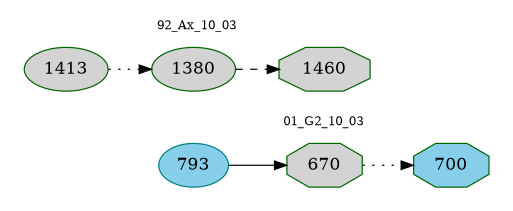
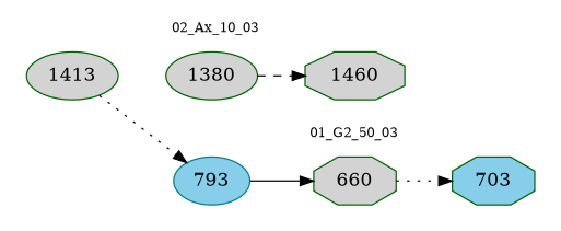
  digraph {
    rankdir=LR
    node [color=darkgreen fillcolor=lightgrey shape=ellipse style=filled]
    edge [color=black style=dotted]
    n1 [label=1413]
    n2 [label=1380]
    n3 [label=1460 shape=octagon]
    n4 [color=teal fillcolor=skyblue label=793]
-   n5 [label=670 shape=octagon]
-   n6 [fillcolor=skyblue label=700 shape=octagon]
+   n5 [label=660 shape=octagon]
+   n6 [fillcolor=skyblue label=703 shape=octagon]
    subgraph cluster_1 {
      color=white
      fontsize=10
-     label="92_Ax_10_03"
+     label="02_Ax_10_03"
      n1
      n2
      n3
    }
    subgraph cluster_2 {
      color=white
      fontsize=10
-     label="01_G2_10_03"
+     label="01_G2_50_03"
      n4
      n5
      n6
    }
-   n1 -> n2
+   n1 -> n4
    n2 -> n3 [style=dashed]
    n4 -> n5 [style=solid]
    n5 -> n6
  }
